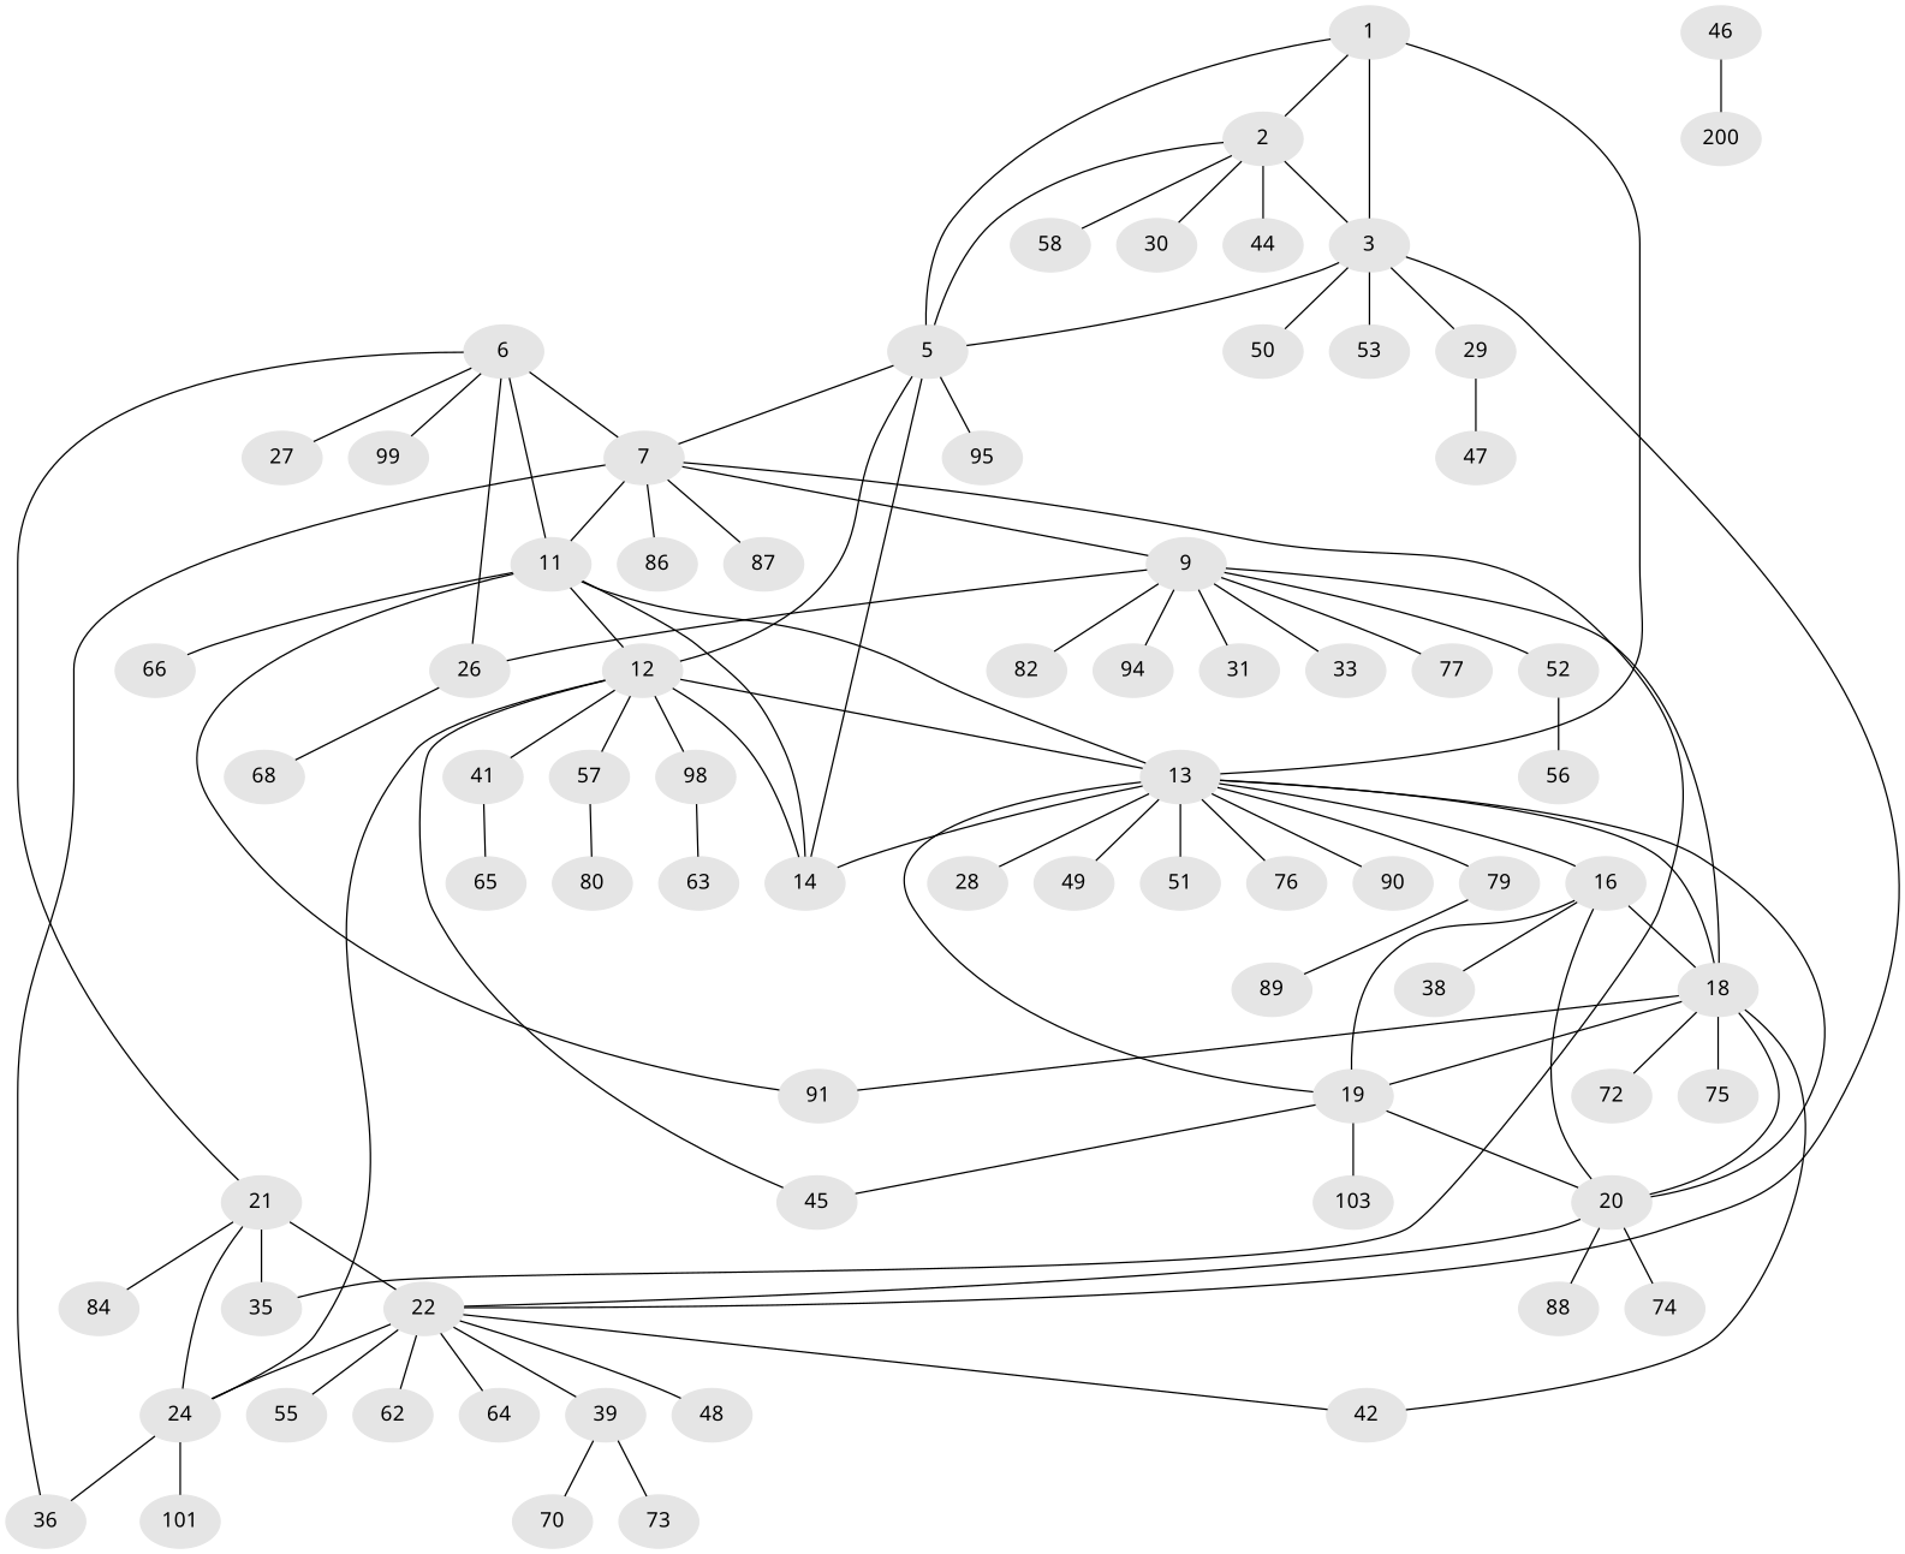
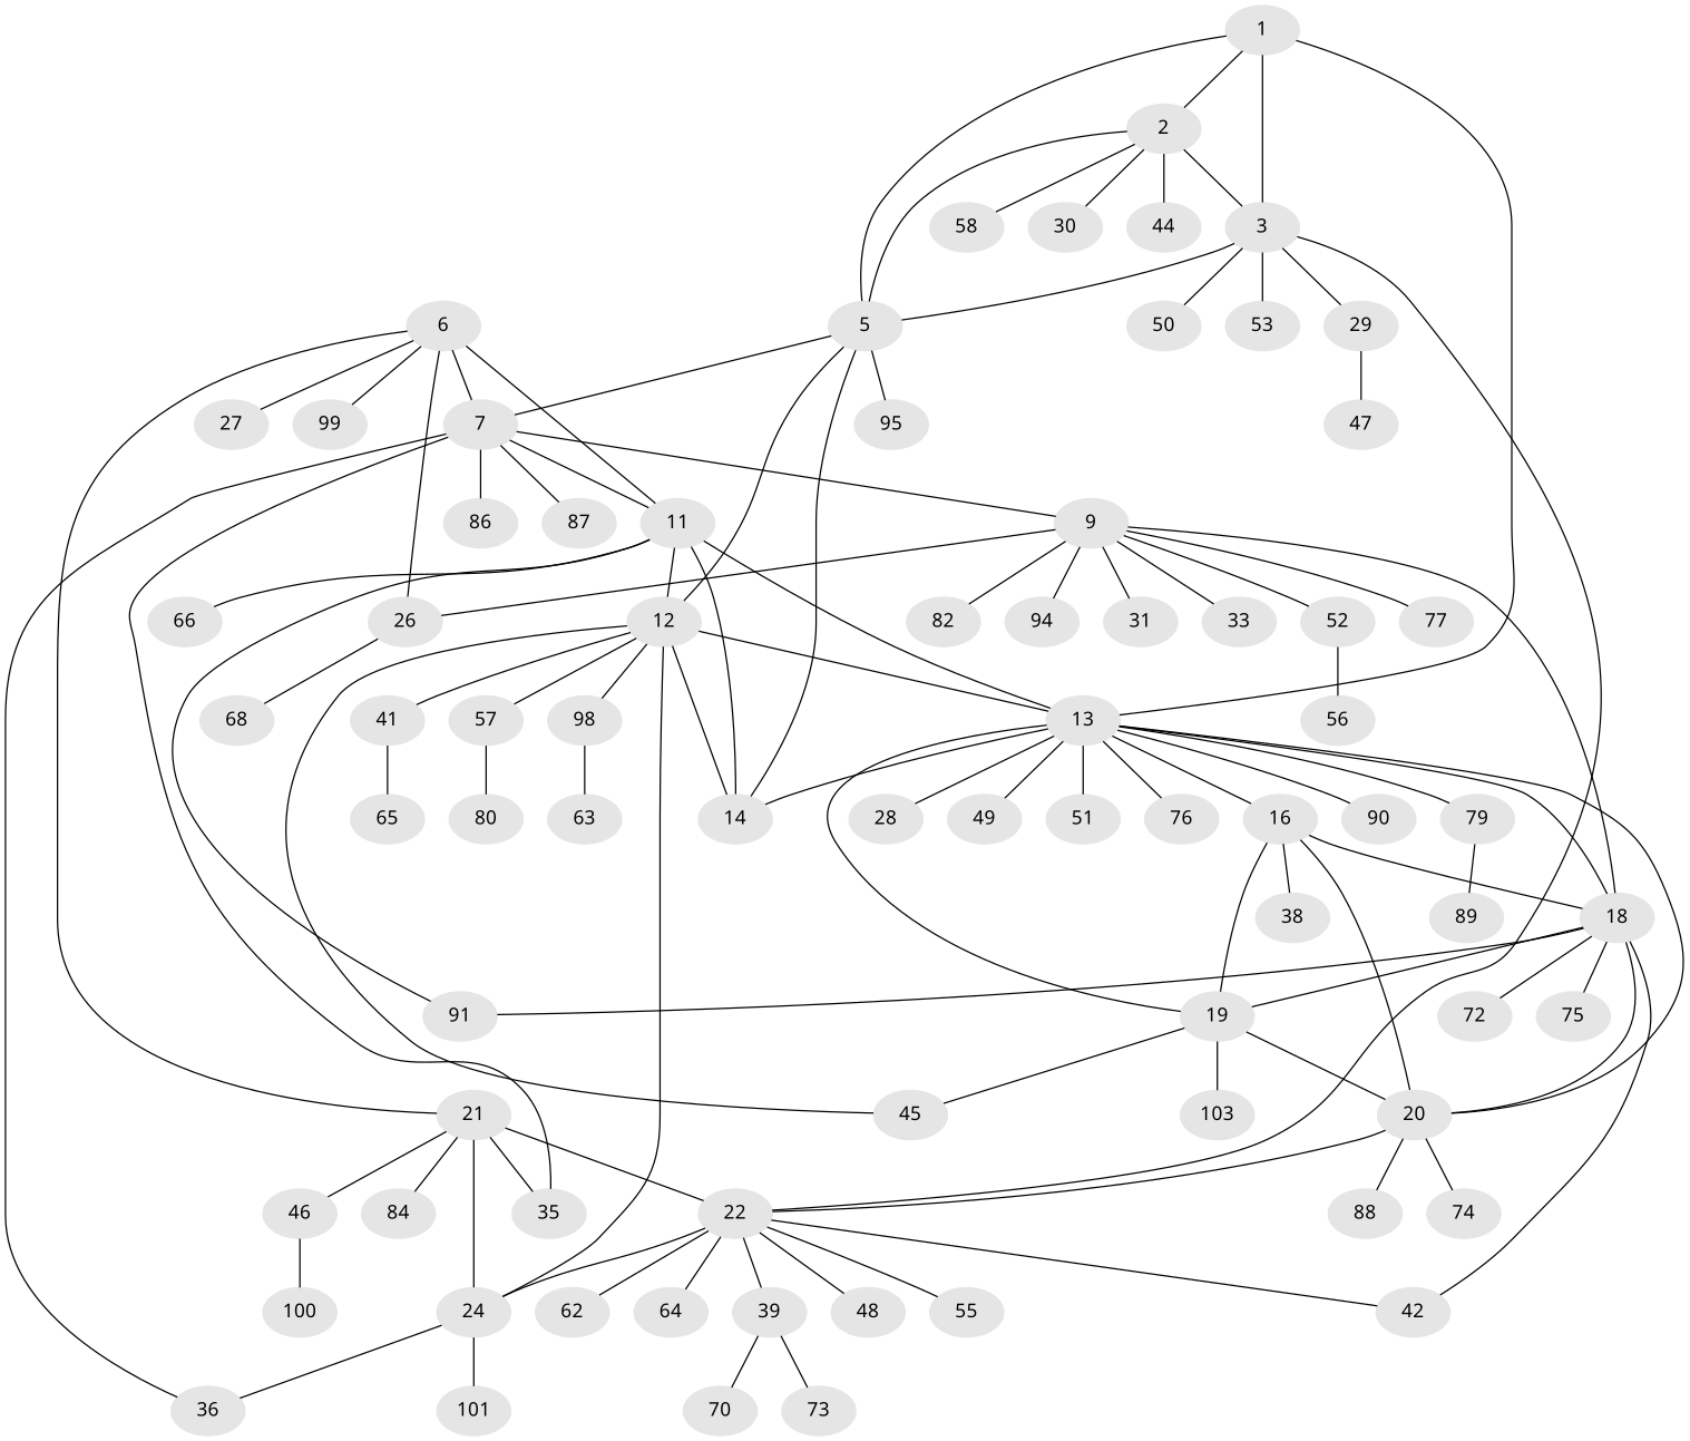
  graph {
    fontname="Noto Sans"
    node [color=gray90 fontname="Noto Sans" style=filled]
    edge [fontname="Noto Sans"]
    2 [super="+48"]
    3 [super="+4"]
    5 [super="+32"]
    30
    44
    58
    1
    13 [super="+17"]
    22 [super="+25"]
    29
    50
    53
    7 [super="+10"]
    12 [super="+61"]
    14 [super="+15"]
    95
    18 [super="+67"]
    16 [super="+81"]
    19 [super="+97"]
    20 [super="+59"]
    28
    49
    51 [super="+93"]
    76
    79 [super="+85"]
    90
    24 [super="+37"]
    42
    39 [super="+92"]
    n30 [label=48]
    55
    62
    64
    47
    9 [super="+96"]
    11 [super="+34"]
    35
    36 [super="+78"]
    86
    87
    41 [super="+54"]
    45
    57 [super="+71"]
    98
    6 [super="+8"]
    21 [super="+23"]
    27
    99
    26 [super="+43"]
    31
    33
    52
    77
    82
    94
    66 [super="+69"]
    91
    46
    84
    72
    75
    68
    56 [super="+60"]
    101
    65
    80
    63
    38
    103
    74
    88 [super="+102"]
    89
-   100 [label=200]
+   100
    70
    73
    2 -- 3 [weight=2]
    2 -- 5
    2 -- 30
    2 -- 44
    2 -- 58
    3 -- 5 [weight=2]
    3 -- 22
    3 -- 29
    3 -- 50
    3 -- 53
    5 -- 7
    5 -- 12
    5 -- 14
    5 -- 95
    1 -- 2
    1 -- 3 [weight=2]
    1 -- 5
    1 -- 13
    13 -- 14 [weight=2]
    13 -- 18
    13 -- 16
    13 -- 19
    13 -- 20
    13 -- 28
    13 -- 49
    13 -- 51
    13 -- 76
    13 -- 79
    13 -- 90
    22 -- 24 [weight=2]
    22 -- 42
    22 -- 39
    22 -- n30
    22 -- 55
    22 -- 62
    22 -- 64
    29 -- 47
    7 -- 9 [weight=2]
    7 -- 11
    7 -- 35
    7 -- 36
    7 -- 86
    7 -- 87
    12 -- 13
    12 -- 14 [weight=2]
    12 -- 24
    12 -- 41
    12 -- 45
    12 -- 57
    12 -- 98
    18 -- 19
    18 -- 20
    18 -- 42
    18 -- 91
    18 -- 72
    18 -- 75
    16 -- 18
    16 -- 19
    16 -- 20
    16 -- 38
    19 -- 20
    19 -- 45
    19 -- 103
    20 -- 22
    20 -- 74
    20 -- 88
    79 -- 89
    24 -- 36
    24 -- 101
    39 -- 70
    39 -- 73
    9 -- 18
    9 -- 26
    9 -- 31
    9 -- 33
    9 -- 52
    9 -- 77
    9 -- 82
    9 -- 94
    11 -- 13
    11 -- 12
    11 -- 14 [weight=2]
    11 -- 66
    11 -- 91
    41 -- 65
    57 -- 80
    98 -- 63
    6 -- 7 [weight=4]
    6 -- 11
    6 -- 21
    6 -- 27
    6 -- 99
    6 -- 26 [weight=2]
    21 -- 22 [weight=4]
    21 -- 24 [weight=2]
    21 -- 35
+   21 -- 46
    21 -- 84
    26 -- 68
    52 -- 56
    46 -- 100
  }
